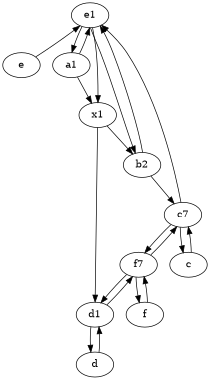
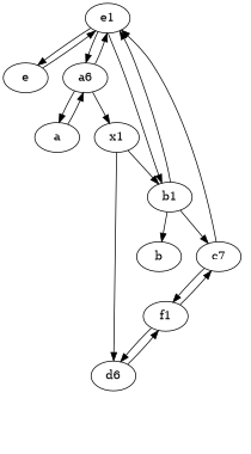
  digraph {
    e1
    e
-   a1
-   b1 [label=b2]
+   a1 [label=a6]
+   b1
    x1
+   a
+   b
    n8 [label=c7]
-   c
-   f1 [label=f7]
-   d1
-   f
-   d
-   e1 -> x1
+   f1
+   d1 [label=d6]
+   e1 -> e
    e1 -> a1
    e1 -> b1
    e -> e1
    a1 -> e1
    a1 -> x1
+   a1 -> a
    b1 -> e1
+   b1 -> b
    b1 -> n8
    x1 -> b1
    x1 -> d1
+   a -> a1
    n8 -> e1
-   n8 -> c
    n8 -> f1
-   c -> n8
    f1 -> n8
    f1 -> d1
-   f1 -> f
    d1 -> f1
-   d1 -> d
-   f -> f1
-   d -> d1
  }
